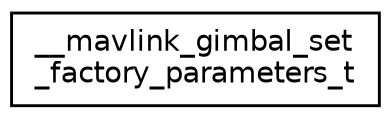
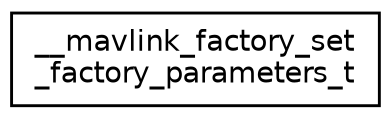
  digraph {
    rankdir=LR
-   n1 [color=black fillcolor=white fontname=Helvetica fontsize=10 height=0.2 label="__mavlink_gimbal_set\l_factory_parameters_t" shape=record style=filled width=0.4]
+   n1 [color=black fillcolor=white fontname=Helvetica fontsize=10 height=0.2 label="__mavlink_factory_set\l_factory_parameters_t" shape=record style=filled width=0.4]
  }
